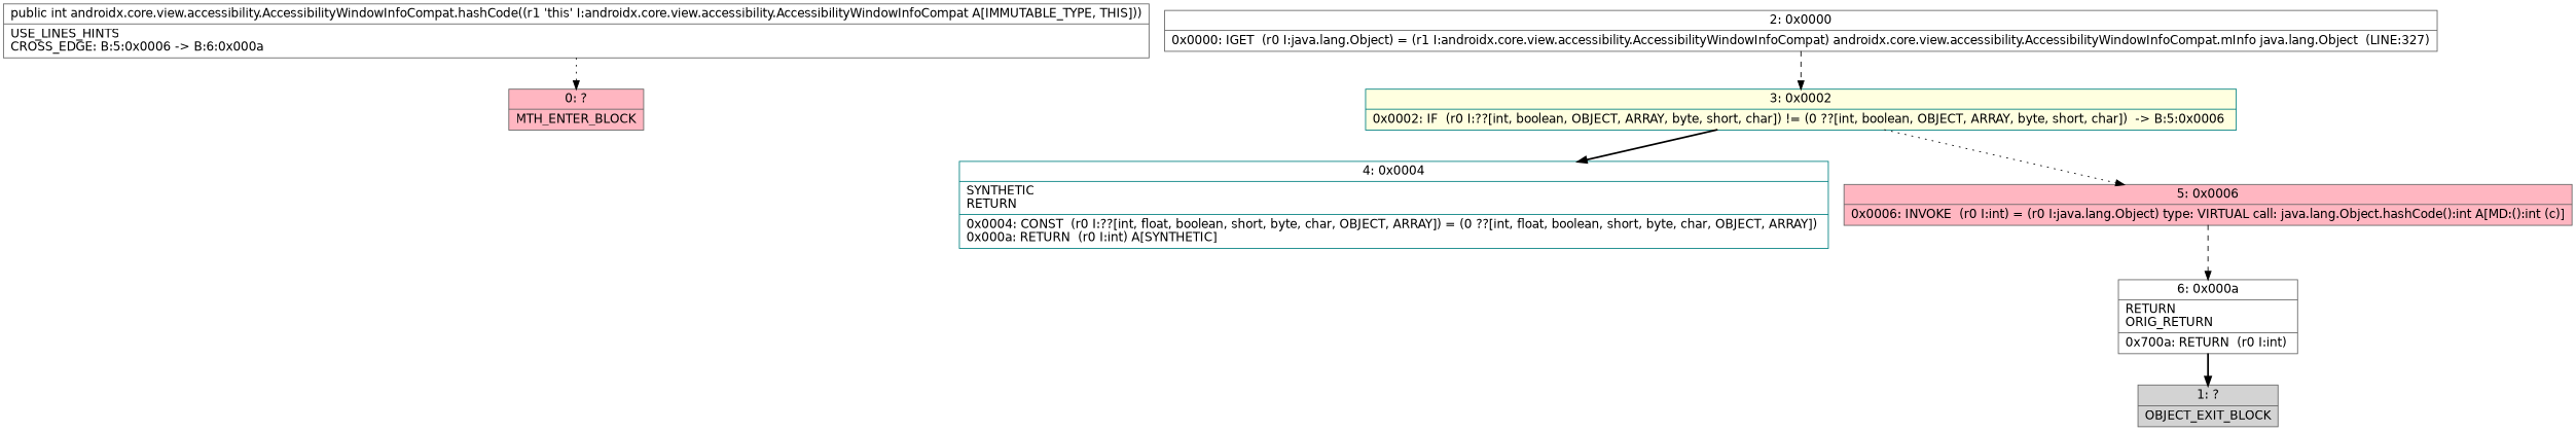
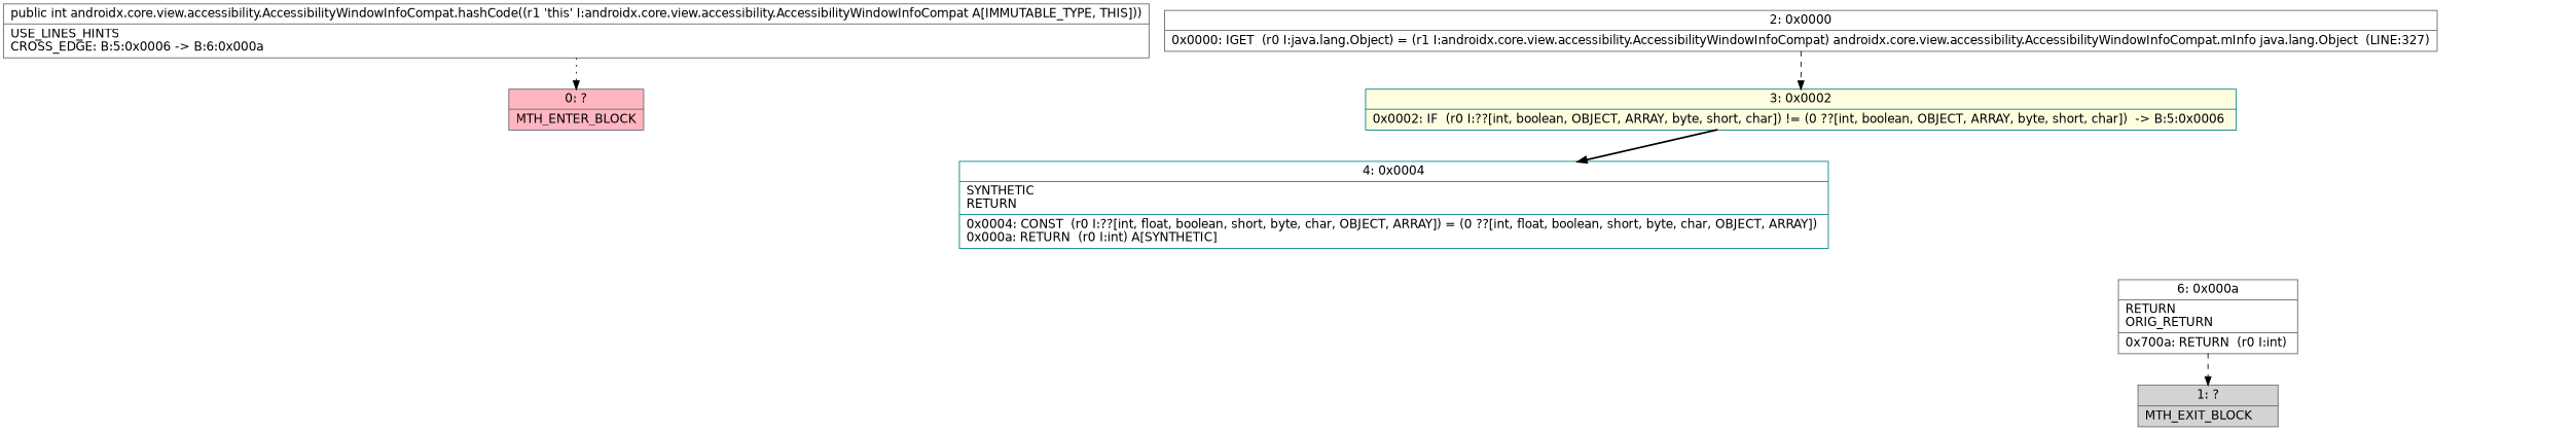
  digraph {
    fontname="DejaVu Sans"
    node [color=gray40 fillcolor=white fontname="DejaVu Sans" shape=record style=filled]
    edge [fontname="DejaVu Sans" style=dashed]
    n1 [fillcolor=lightpink label="{0\:\ ?|MTH_ENTER_BLOCK\l}"]
    n2 [label="{2\:\ 0x0000|0x0000: IGET  (r0 I:java.lang.Object) = (r1 I:androidx.core.view.accessibility.AccessibilityWindowInfoCompat) androidx.core.view.accessibility.AccessibilityWindowInfoCompat.mInfo java.lang.Object  (LINE:327)\l}"]
    n3 [color=teal fillcolor=lightyellow label="{3\:\ 0x0002|0x0002: IF  (r0 I:??[int, boolean, OBJECT, ARRAY, byte, short, char]) != (0 ??[int, boolean, OBJECT, ARRAY, byte, short, char])  \-\> B:5:0x0006 \l}"]
    n4 [color=teal label="{4\:\ 0x0004|SYNTHETIC\lRETURN\l|0x0004: CONST  (r0 I:??[int, float, boolean, short, byte, char, OBJECT, ARRAY]) = (0 ??[int, float, boolean, short, byte, char, OBJECT, ARRAY]) \l0x000a: RETURN  (r0 I:int) A[SYNTHETIC]\l}"]
-   n5 [fillcolor=lightpink label="{5\:\ 0x0006|0x0006: INVOKE  (r0 I:int) = (r0 I:java.lang.Object) type: VIRTUAL call: java.lang.Object.hashCode():int A[MD:():int (c)]\l}"]
    n6 [label="{6\:\ 0x000a|RETURN\lORIG_RETURN\l|0x700a: RETURN  (r0 I:int) \l}"]
-   n7 [fillcolor=lightgrey label="{1\:\ ?|OBJECT_EXIT_BLOCK\l}"]
+   n7 [fillcolor=lightgrey label="{1\:\ ?|MTH_EXIT_BLOCK\l}"]
    n8 [label="{public int androidx.core.view.accessibility.AccessibilityWindowInfoCompat.hashCode((r1 'this' I:androidx.core.view.accessibility.AccessibilityWindowInfoCompat A[IMMUTABLE_TYPE, THIS]))  | USE_LINES_HINTS\lCROSS_EDGE: B:5:0x0006 \-\> B:6:0x000a\l}"]
    n2 -> n3
    n3 -> n4 [style=bold]
-   n3 -> n5 [style=dotted]
-   n5 -> n6
-   n6 -> n7 [style=bold]
+   n6 -> n7
    n8 -> n1 [style=dotted]
  }
